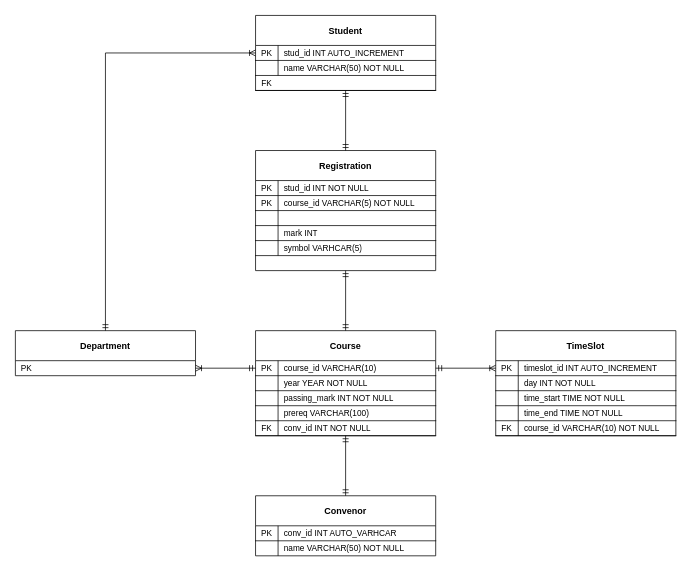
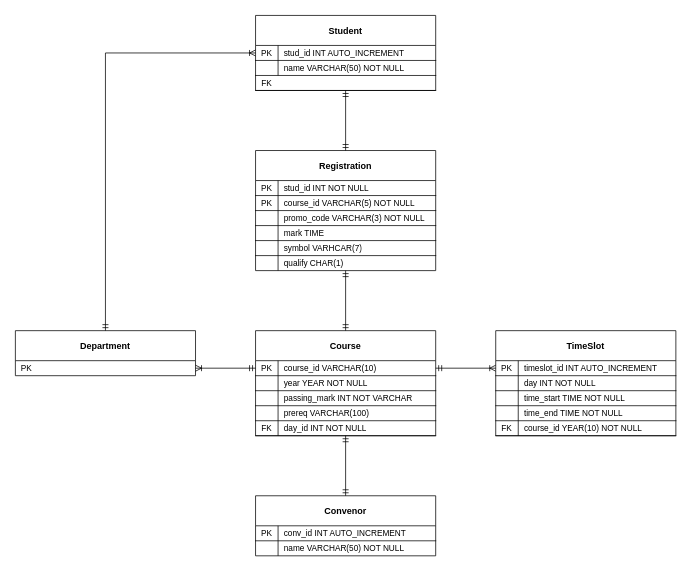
  <mxCell id="0" />
  <mxCell id="1" parent="0" />
  <mxCell id="2" value="TimeSlot" style="shape=table;startSize=40;container=1;collapsible=0;childLayout=tableLayout;fixedRows=1;rowLines=0;fontStyle=1;align=center;resizeLast=1;fontSize=12;swimlaneFillColor=none;" parent="1" vertex="1"><mxGeometry x="660" y="440" width="240" height="140" as="geometry"><mxRectangle x="120" y="120" width="80" height="30" as="alternateBounds" /></mxGeometry></mxCell>
  <mxCell id="3" value="" style="shape=partialRectangle;collapsible=0;dropTarget=0;pointerEvents=0;fillColor=none;points=[[0,0.5],[1,0.5]];portConstraint=eastwest;top=0;left=0;right=0;bottom=1;fontSize=11;" parent="2" vertex="1"><mxGeometry y="40" width="240" height="20" as="geometry" /></mxCell>
  <mxCell id="4" value="PK" style="shape=partialRectangle;overflow=hidden;connectable=0;fillColor=none;top=0;left=0;bottom=0;right=0;fontStyle=0;fontSize=11;" parent="3" vertex="1"><mxGeometry width="30" height="20" as="geometry"><mxRectangle width="30" height="20" as="alternateBounds" /></mxGeometry></mxCell>
  <mxCell id="5" value="timeslot_id INT AUTO_INCREMENT" style="shape=partialRectangle;overflow=hidden;connectable=0;fillColor=none;top=0;left=0;bottom=0;right=0;align=left;spacingLeft=6;fontStyle=0;fontSize=11;" parent="3" vertex="1"><mxGeometry x="30" width="210" height="20" as="geometry"><mxRectangle width="210" height="20" as="alternateBounds" /></mxGeometry></mxCell>
  <mxCell id="6" value="" style="shape=partialRectangle;collapsible=0;dropTarget=0;pointerEvents=0;fillColor=none;top=0;left=0;bottom=1;right=0;points=[[0,0.5],[1,0.5]];portConstraint=eastwest;fontSize=11;" parent="2" vertex="1"><mxGeometry y="60" width="240" height="20" as="geometry" /></mxCell>
  <mxCell id="7" value="" style="shape=partialRectangle;connectable=0;fillColor=none;top=0;left=0;bottom=0;right=0;fontStyle=0;overflow=hidden;fontSize=11;" parent="6" vertex="1"><mxGeometry width="30" height="20" as="geometry"><mxRectangle width="30" height="20" as="alternateBounds" /></mxGeometry></mxCell>
  <mxCell id="8" value="day INT NOT NULL" style="shape=partialRectangle;connectable=0;fillColor=none;top=0;left=0;bottom=0;right=0;align=left;spacingLeft=6;fontStyle=0;overflow=hidden;fontSize=11;" parent="6" vertex="1"><mxGeometry x="30" width="210" height="20" as="geometry"><mxRectangle width="210" height="20" as="alternateBounds" /></mxGeometry></mxCell>
  <mxCell id="9" value="" style="shape=tableRow;horizontal=0;startSize=0;swimlaneHead=0;swimlaneBody=0;fillColor=none;collapsible=0;dropTarget=0;points=[[0,0.5],[1,0.5]];portConstraint=eastwest;top=0;left=0;right=0;bottom=1;" parent="2" vertex="1"><mxGeometry y="80" width="240" height="20" as="geometry" /></mxCell>
  <mxCell id="10" value="" style="shape=partialRectangle;connectable=0;fillColor=none;top=0;left=0;bottom=0;right=0;fontStyle=0;overflow=hidden;fontSize=11;" parent="9" vertex="1"><mxGeometry width="30" height="20" as="geometry"><mxRectangle width="30" height="20" as="alternateBounds" /></mxGeometry></mxCell>
  <mxCell id="11" value="time_start TIME NOT NULL" style="shape=partialRectangle;connectable=0;fillColor=none;top=0;left=0;bottom=0;right=0;align=left;spacingLeft=6;fontStyle=0;overflow=hidden;fontSize=11;" parent="9" vertex="1"><mxGeometry x="30" width="210" height="20" as="geometry"><mxRectangle width="210" height="20" as="alternateBounds" /></mxGeometry></mxCell>
  <mxCell id="12" value="" style="shape=tableRow;horizontal=0;startSize=0;swimlaneHead=0;swimlaneBody=0;fillColor=none;collapsible=0;dropTarget=0;points=[[0,0.5],[1,0.5]];portConstraint=eastwest;top=0;left=0;right=0;bottom=1;" parent="2" vertex="1"><mxGeometry y="100" width="240" height="20" as="geometry" /></mxCell>
  <mxCell id="13" value="" style="shape=partialRectangle;connectable=0;fillColor=none;top=0;left=0;bottom=0;right=0;fontStyle=0;overflow=hidden;whiteSpace=wrap;html=1;fontSize=11;" parent="12" vertex="1"><mxGeometry width="30" height="20" as="geometry"><mxRectangle width="30" height="20" as="alternateBounds" /></mxGeometry></mxCell>
  <mxCell id="14" value="time_end TIME NOT NULL" style="shape=partialRectangle;connectable=0;fillColor=none;top=0;left=0;bottom=0;right=0;align=left;spacingLeft=6;fontStyle=0;overflow=hidden;whiteSpace=wrap;html=1;fontSize=11;" parent="12" vertex="1"><mxGeometry x="30" width="210" height="20" as="geometry"><mxRectangle width="210" height="20" as="alternateBounds" /></mxGeometry></mxCell>
  <mxCell id="15" value="" style="shape=tableRow;horizontal=0;startSize=0;swimlaneHead=0;swimlaneBody=0;fillColor=none;collapsible=0;dropTarget=0;points=[[0,0.5],[1,0.5]];portConstraint=eastwest;top=0;left=0;right=0;bottom=1;fontSize=11;" parent="2" vertex="1"><mxGeometry y="120" width="240" height="20" as="geometry" /></mxCell>
  <mxCell id="16" value="FK" style="shape=partialRectangle;connectable=0;fillColor=none;top=0;left=0;bottom=0;right=0;fontStyle=0;overflow=hidden;fontSize=11;" parent="15" vertex="1"><mxGeometry width="30" height="20" as="geometry"><mxRectangle width="30" height="20" as="alternateBounds" /></mxGeometry></mxCell>
- <mxCell id="17" value="course_id VARCHAR(10) NOT NULL" style="shape=partialRectangle;connectable=0;fillColor=none;top=0;left=0;bottom=0;right=0;align=left;spacingLeft=6;fontStyle=0;overflow=hidden;fontSize=11;" parent="15" vertex="1"><mxGeometry x="30" width="210" height="20" as="geometry"><mxRectangle width="210" height="20" as="alternateBounds" /></mxGeometry></mxCell>
+ <mxCell id="17" value="course_id YEAR(10) NOT NULL" style="shape=partialRectangle;connectable=0;fillColor=none;top=0;left=0;bottom=0;right=0;align=left;spacingLeft=6;fontStyle=0;overflow=hidden;fontSize=11;" parent="15" vertex="1"><mxGeometry x="30" width="210" height="20" as="geometry"><mxRectangle width="210" height="20" as="alternateBounds" /></mxGeometry></mxCell>
  <mxCell id="18" value="Course" style="shape=table;startSize=40;container=1;collapsible=0;childLayout=tableLayout;fixedRows=1;rowLines=0;fontStyle=1;align=center;resizeLast=1;fontSize=12;swimlaneFillColor=none;" parent="1" vertex="1"><mxGeometry x="340" y="440" width="240" height="140" as="geometry"><mxRectangle x="120" y="120" width="80" height="30" as="alternateBounds" /></mxGeometry></mxCell>
  <mxCell id="19" value="" style="shape=partialRectangle;collapsible=0;dropTarget=0;pointerEvents=0;fillColor=none;points=[[0,0.5],[1,0.5]];portConstraint=eastwest;top=0;left=0;right=0;bottom=1;fontSize=11;" parent="18" vertex="1"><mxGeometry y="40" width="240" height="20" as="geometry" /></mxCell>
  <mxCell id="20" value="PK" style="shape=partialRectangle;overflow=hidden;connectable=0;fillColor=none;top=0;left=0;bottom=0;right=0;fontStyle=0;fontSize=11;" parent="19" vertex="1"><mxGeometry width="30" height="20" as="geometry"><mxRectangle width="30" height="20" as="alternateBounds" /></mxGeometry></mxCell>
  <mxCell id="21" value="course_id VARCHAR(10)" style="shape=partialRectangle;overflow=hidden;connectable=0;fillColor=none;top=0;left=0;bottom=0;right=0;align=left;spacingLeft=6;fontStyle=0;fontSize=11;" parent="19" vertex="1"><mxGeometry x="30" width="210" height="20" as="geometry"><mxRectangle width="210" height="20" as="alternateBounds" /></mxGeometry></mxCell>
  <mxCell id="22" value="" style="shape=partialRectangle;collapsible=0;dropTarget=0;pointerEvents=0;fillColor=none;top=0;left=0;bottom=1;right=0;points=[[0,0.5],[1,0.5]];portConstraint=eastwest;fontSize=11;" parent="18" vertex="1"><mxGeometry y="60" width="240" height="20" as="geometry" /></mxCell>
  <mxCell id="23" value="" style="shape=partialRectangle;connectable=0;fillColor=none;top=0;left=0;bottom=0;right=0;fontStyle=0;overflow=hidden;fontSize=11;" parent="22" vertex="1"><mxGeometry width="30" height="20" as="geometry"><mxRectangle width="30" height="20" as="alternateBounds" /></mxGeometry></mxCell>
  <mxCell id="24" value="year YEAR NOT NULL" style="shape=partialRectangle;connectable=0;fillColor=none;top=0;left=0;bottom=0;right=0;align=left;spacingLeft=6;fontStyle=0;overflow=hidden;fontSize=11;" parent="22" vertex="1"><mxGeometry x="30" width="210" height="20" as="geometry"><mxRectangle width="210" height="20" as="alternateBounds" /></mxGeometry></mxCell>
  <mxCell id="25" value="" style="shape=tableRow;horizontal=0;startSize=0;swimlaneHead=0;swimlaneBody=0;fillColor=none;collapsible=0;dropTarget=0;points=[[0,0.5],[1,0.5]];portConstraint=eastwest;top=0;left=0;right=0;bottom=1;" parent="18" vertex="1"><mxGeometry y="80" width="240" height="20" as="geometry" /></mxCell>
  <mxCell id="26" value="" style="shape=partialRectangle;connectable=0;fillColor=none;top=0;left=0;bottom=0;right=0;fontStyle=0;overflow=hidden;whiteSpace=wrap;html=1;fontSize=11;" parent="25" vertex="1"><mxGeometry width="30" height="20" as="geometry"><mxRectangle width="30" height="20" as="alternateBounds" /></mxGeometry></mxCell>
- <mxCell id="27" value="passing_mark INT NOT NULL" style="shape=partialRectangle;connectable=0;fillColor=none;top=0;left=0;bottom=0;right=0;align=left;spacingLeft=6;fontStyle=0;overflow=hidden;whiteSpace=wrap;html=1;fontSize=11;" parent="25" vertex="1"><mxGeometry x="30" width="210" height="20" as="geometry"><mxRectangle width="210" height="20" as="alternateBounds" /></mxGeometry></mxCell>
+ <mxCell id="27" value="passing_mark INT NOT VARCHAR" style="shape=partialRectangle;connectable=0;fillColor=none;top=0;left=0;bottom=0;right=0;align=left;spacingLeft=6;fontStyle=0;overflow=hidden;whiteSpace=wrap;html=1;fontSize=11;" parent="25" vertex="1"><mxGeometry x="30" width="210" height="20" as="geometry"><mxRectangle width="210" height="20" as="alternateBounds" /></mxGeometry></mxCell>
  <mxCell id="28" value="" style="shape=tableRow;horizontal=0;startSize=0;swimlaneHead=0;swimlaneBody=0;fillColor=none;collapsible=0;dropTarget=0;points=[[0,0.5],[1,0.5]];portConstraint=eastwest;top=0;left=0;right=0;bottom=1;" parent="18" vertex="1"><mxGeometry y="100" width="240" height="20" as="geometry" /></mxCell>
  <mxCell id="29" value="" style="shape=partialRectangle;connectable=0;fillColor=none;top=0;left=0;bottom=0;right=0;fontStyle=0;overflow=hidden;whiteSpace=wrap;html=1;fontSize=11;" parent="28" vertex="1"><mxGeometry width="30" height="20" as="geometry"><mxRectangle width="30" height="20" as="alternateBounds" /></mxGeometry></mxCell>
  <mxCell id="30" value="prereq VARCHAR(100)" style="shape=partialRectangle;connectable=0;fillColor=none;top=0;left=0;bottom=0;right=0;align=left;spacingLeft=6;fontStyle=0;overflow=hidden;whiteSpace=wrap;html=1;fontSize=11;" parent="28" vertex="1"><mxGeometry x="30" width="210" height="20" as="geometry"><mxRectangle width="210" height="20" as="alternateBounds" /></mxGeometry></mxCell>
  <mxCell id="31" value="" style="shape=tableRow;horizontal=0;startSize=0;swimlaneHead=0;swimlaneBody=0;fillColor=none;collapsible=0;dropTarget=0;points=[[0,0.5],[1,0.5]];portConstraint=eastwest;top=0;left=0;right=0;bottom=1;" parent="18" vertex="1"><mxGeometry y="120" width="240" height="20" as="geometry" /></mxCell>
  <mxCell id="32" value="FK" style="shape=partialRectangle;connectable=0;fillColor=none;top=0;left=0;bottom=0;right=0;fontStyle=0;overflow=hidden;whiteSpace=wrap;html=1;fontSize=11;" parent="31" vertex="1"><mxGeometry width="30" height="20" as="geometry"><mxRectangle width="30" height="20" as="alternateBounds" /></mxGeometry></mxCell>
- <mxCell id="33" value="conv_id INT NOT NULL" style="shape=partialRectangle;connectable=0;fillColor=none;top=0;left=0;bottom=0;right=0;align=left;spacingLeft=6;fontStyle=0;overflow=hidden;whiteSpace=wrap;html=1;fontSize=11;" parent="31" vertex="1"><mxGeometry x="30" width="210" height="20" as="geometry"><mxRectangle width="210" height="20" as="alternateBounds" /></mxGeometry></mxCell>
+ <mxCell id="33" value="day_id INT NOT NULL" style="shape=partialRectangle;connectable=0;fillColor=none;top=0;left=0;bottom=0;right=0;align=left;spacingLeft=6;fontStyle=0;overflow=hidden;whiteSpace=wrap;html=1;fontSize=11;" parent="31" vertex="1"><mxGeometry x="30" width="210" height="20" as="geometry"><mxRectangle width="210" height="20" as="alternateBounds" /></mxGeometry></mxCell>
  <mxCell id="34" value="Convenor" style="shape=table;startSize=40;container=1;collapsible=0;childLayout=tableLayout;fixedRows=1;rowLines=0;fontStyle=1;align=center;resizeLast=1;fontSize=12;swimlaneFillColor=none;" parent="1" vertex="1"><mxGeometry x="340" y="660" width="240" height="80" as="geometry"><mxRectangle x="120" y="120" width="80" height="30" as="alternateBounds" /></mxGeometry></mxCell>
  <mxCell id="35" value="" style="shape=partialRectangle;collapsible=0;dropTarget=0;pointerEvents=0;fillColor=none;points=[[0,0.5],[1,0.5]];portConstraint=eastwest;top=0;left=0;right=0;bottom=1;fontSize=11;" parent="34" vertex="1"><mxGeometry y="40" width="240" height="20" as="geometry" /></mxCell>
  <mxCell id="36" value="PK" style="shape=partialRectangle;overflow=hidden;connectable=0;fillColor=none;top=0;left=0;bottom=0;right=0;fontStyle=0;fontSize=11;" parent="35" vertex="1"><mxGeometry width="30" height="20" as="geometry"><mxRectangle width="30" height="20" as="alternateBounds" /></mxGeometry></mxCell>
- <mxCell id="37" value="conv_id INT AUTO_VARHCAR" style="shape=partialRectangle;overflow=hidden;connectable=0;fillColor=none;top=0;left=0;bottom=0;right=0;align=left;spacingLeft=6;fontStyle=0;fontSize=11;" parent="35" vertex="1"><mxGeometry x="30" width="210" height="20" as="geometry"><mxRectangle width="210" height="20" as="alternateBounds" /></mxGeometry></mxCell>
+ <mxCell id="37" value="conv_id INT AUTO_INCREMENT" style="shape=partialRectangle;overflow=hidden;connectable=0;fillColor=none;top=0;left=0;bottom=0;right=0;align=left;spacingLeft=6;fontStyle=0;fontSize=11;" parent="35" vertex="1"><mxGeometry x="30" width="210" height="20" as="geometry"><mxRectangle width="210" height="20" as="alternateBounds" /></mxGeometry></mxCell>
  <mxCell id="38" value="" style="shape=partialRectangle;collapsible=0;dropTarget=0;pointerEvents=0;fillColor=none;points=[[0,0.5],[1,0.5]];portConstraint=eastwest;top=0;left=0;right=0;bottom=0;fontSize=11;" parent="34" vertex="1"><mxGeometry y="60" width="240" height="20" as="geometry" /></mxCell>
  <mxCell id="39" value="" style="shape=partialRectangle;overflow=hidden;connectable=0;fillColor=none;top=0;left=0;bottom=0;right=0;fontSize=11;" parent="38" vertex="1"><mxGeometry width="30" height="20" as="geometry"><mxRectangle width="30" height="20" as="alternateBounds" /></mxGeometry></mxCell>
  <mxCell id="40" value="name VARCHAR(50) NOT NULL" style="shape=partialRectangle;overflow=hidden;connectable=0;fillColor=none;top=0;left=0;bottom=0;right=0;align=left;spacingLeft=6;fontSize=11;fontStyle=0" parent="38" vertex="1"><mxGeometry x="30" width="210" height="20" as="geometry"><mxRectangle width="210" height="20" as="alternateBounds" /></mxGeometry></mxCell>
  <mxCell id="41" value="Registration" style="shape=table;startSize=40;container=1;collapsible=0;childLayout=tableLayout;fixedRows=1;rowLines=0;fontStyle=1;align=center;resizeLast=1;fontSize=12;swimlaneFillColor=none;" parent="1" vertex="1"><mxGeometry x="340" y="200" width="240" height="160" as="geometry"><mxRectangle x="120" y="120" width="80" height="30" as="alternateBounds" /></mxGeometry></mxCell>
  <mxCell id="42" value="" style="shape=partialRectangle;collapsible=0;dropTarget=0;pointerEvents=0;fillColor=none;points=[[0,0.5],[1,0.5]];portConstraint=eastwest;top=0;left=0;right=0;bottom=1;fontSize=11;" parent="41" vertex="1"><mxGeometry y="40" width="240" height="20" as="geometry" /></mxCell>
  <mxCell id="43" value="PK" style="shape=partialRectangle;overflow=hidden;connectable=0;fillColor=none;top=0;left=0;bottom=0;right=0;fontStyle=0;fontSize=11;" parent="42" vertex="1"><mxGeometry width="30" height="20" as="geometry"><mxRectangle width="30" height="20" as="alternateBounds" /></mxGeometry></mxCell>
  <mxCell id="44" value="stud_id INT NOT NULL" style="shape=partialRectangle;overflow=hidden;connectable=0;fillColor=none;top=0;left=0;bottom=0;right=0;align=left;spacingLeft=6;fontStyle=0;fontSize=11;" parent="42" vertex="1"><mxGeometry x="30" width="210" height="20" as="geometry"><mxRectangle width="210" height="20" as="alternateBounds" /></mxGeometry></mxCell>
  <mxCell id="45" value="" style="shape=partialRectangle;collapsible=0;dropTarget=0;pointerEvents=0;fillColor=none;top=0;left=0;bottom=1;right=0;points=[[0,0.5],[1,0.5]];portConstraint=eastwest;fontSize=11;" parent="41" vertex="1"><mxGeometry y="60" width="240" height="20" as="geometry" /></mxCell>
  <mxCell id="46" value="PK" style="shape=partialRectangle;connectable=0;fillColor=none;top=0;left=0;bottom=0;right=0;fontStyle=0;overflow=hidden;fontSize=11;" parent="45" vertex="1"><mxGeometry width="30" height="20" as="geometry"><mxRectangle width="30" height="20" as="alternateBounds" /></mxGeometry></mxCell>
  <mxCell id="47" value="course_id VARCHAR(5) NOT NULL" style="shape=partialRectangle;connectable=0;fillColor=none;top=0;left=0;bottom=0;right=0;align=left;spacingLeft=6;fontStyle=0;overflow=hidden;fontSize=11;" parent="45" vertex="1"><mxGeometry x="30" width="210" height="20" as="geometry"><mxRectangle width="210" height="20" as="alternateBounds" /></mxGeometry></mxCell>
  <mxCell id="48" value="" style="shape=partialRectangle;collapsible=0;dropTarget=0;pointerEvents=0;fillColor=none;top=0;left=0;bottom=1;right=0;points=[[0,0.5],[1,0.5]];portConstraint=eastwest;fontSize=11;" parent="41" vertex="1"><mxGeometry y="80" width="240" height="20" as="geometry" /></mxCell>
  <mxCell id="49" value="" style="shape=partialRectangle;connectable=0;fillColor=none;top=0;left=0;bottom=0;right=0;fontStyle=0;overflow=hidden;fontSize=11;" parent="48" vertex="1"><mxGeometry width="30" height="20" as="geometry"><mxRectangle width="30" height="20" as="alternateBounds" /></mxGeometry></mxCell>
+ <mxCell id="50" value="promo_code VARCHAR(3) NOT NULL" style="shape=partialRectangle;connectable=0;fillColor=none;top=0;left=0;bottom=0;right=0;align=left;spacingLeft=6;fontStyle=0;overflow=hidden;fontSize=11;" parent="48" vertex="1"><mxGeometry x="30" width="210" height="20" as="geometry"><mxRectangle width="210" height="20" as="alternateBounds" /></mxGeometry></mxCell>
  <mxCell id="51" value="" style="shape=tableRow;horizontal=0;startSize=0;swimlaneHead=0;swimlaneBody=0;fillColor=none;collapsible=0;dropTarget=0;points=[[0,0.5],[1,0.5]];portConstraint=eastwest;top=0;left=0;right=0;bottom=1;" parent="41" vertex="1"><mxGeometry y="100" width="240" height="20" as="geometry" /></mxCell>
  <mxCell id="52" value="" style="shape=partialRectangle;connectable=0;fillColor=none;top=0;left=0;bottom=0;right=0;fontStyle=0;overflow=hidden;whiteSpace=wrap;html=1;fontSize=11;" parent="51" vertex="1"><mxGeometry width="30" height="20" as="geometry"><mxRectangle width="30" height="20" as="alternateBounds" /></mxGeometry></mxCell>
- <mxCell id="53" value="mark INT" style="shape=partialRectangle;connectable=0;fillColor=none;top=0;left=0;bottom=0;right=0;align=left;spacingLeft=6;fontStyle=0;overflow=hidden;whiteSpace=wrap;html=1;fontSize=11;" parent="51" vertex="1"><mxGeometry x="30" width="210" height="20" as="geometry"><mxRectangle width="210" height="20" as="alternateBounds" /></mxGeometry></mxCell>
+ <mxCell id="53" value="mark TIME" style="shape=partialRectangle;connectable=0;fillColor=none;top=0;left=0;bottom=0;right=0;align=left;spacingLeft=6;fontStyle=0;overflow=hidden;whiteSpace=wrap;html=1;fontSize=11;" parent="51" vertex="1"><mxGeometry x="30" width="210" height="20" as="geometry"><mxRectangle width="210" height="20" as="alternateBounds" /></mxGeometry></mxCell>
  <mxCell id="54" value="" style="shape=tableRow;horizontal=0;startSize=0;swimlaneHead=0;swimlaneBody=0;fillColor=none;collapsible=0;dropTarget=0;points=[[0,0.5],[1,0.5]];portConstraint=eastwest;top=0;left=0;right=0;bottom=1;" parent="41" vertex="1"><mxGeometry y="120" width="240" height="20" as="geometry" /></mxCell>
  <mxCell id="55" value="" style="shape=partialRectangle;connectable=0;fillColor=none;top=0;left=0;bottom=0;right=0;fontStyle=0;overflow=hidden;whiteSpace=wrap;html=1;fontSize=11;" parent="54" vertex="1"><mxGeometry width="30" height="20" as="geometry"><mxRectangle width="30" height="20" as="alternateBounds" /></mxGeometry></mxCell>
- <mxCell id="56" value="symbol VARHCAR(5)" style="shape=partialRectangle;connectable=0;fillColor=none;top=0;left=0;bottom=0;right=0;align=left;spacingLeft=6;fontStyle=0;overflow=hidden;whiteSpace=wrap;html=1;fontSize=11;" parent="54" vertex="1"><mxGeometry x="30" width="210" height="20" as="geometry"><mxRectangle width="210" height="20" as="alternateBounds" /></mxGeometry></mxCell>
+ <mxCell id="56" value="symbol VARHCAR(7)" style="shape=partialRectangle;connectable=0;fillColor=none;top=0;left=0;bottom=0;right=0;align=left;spacingLeft=6;fontStyle=0;overflow=hidden;whiteSpace=wrap;html=1;fontSize=11;" parent="54" vertex="1"><mxGeometry x="30" width="210" height="20" as="geometry"><mxRectangle width="210" height="20" as="alternateBounds" /></mxGeometry></mxCell>
  <mxCell id="57" value="" style="shape=partialRectangle;collapsible=0;dropTarget=0;pointerEvents=0;fillColor=none;points=[[0,0.5],[1,0.5]];portConstraint=eastwest;top=0;left=0;right=0;bottom=0;fontSize=11;" parent="41" vertex="1"><mxGeometry y="140" width="240" height="20" as="geometry" /></mxCell>
  <mxCell id="58" value="" style="shape=partialRectangle;overflow=hidden;connectable=0;fillColor=none;top=0;left=0;bottom=0;right=0;fontSize=11;" parent="57" vertex="1"><mxGeometry width="30" height="20" as="geometry"><mxRectangle width="30" height="20" as="alternateBounds" /></mxGeometry></mxCell>
+ <mxCell id="59" value="qualify CHAR(1)" style="shape=partialRectangle;overflow=hidden;connectable=0;fillColor=none;top=0;left=0;bottom=0;right=0;align=left;spacingLeft=6;fontSize=11;" parent="57" vertex="1"><mxGeometry x="30" width="210" height="20" as="geometry"><mxRectangle width="210" height="20" as="alternateBounds" /></mxGeometry></mxCell>
  <mxCell id="60" value="Department" style="shape=table;startSize=40;container=1;collapsible=0;childLayout=tableLayout;fixedRows=1;rowLines=0;fontStyle=1;align=center;resizeLast=1;fontSize=12;swimlaneFillColor=none;" parent="1" vertex="1"><mxGeometry x="20" y="440" width="240" height="60" as="geometry"><mxRectangle x="120" y="120" width="80" height="30" as="alternateBounds" /></mxGeometry></mxCell>
  <mxCell id="61" value="" style="shape=partialRectangle;collapsible=0;dropTarget=0;pointerEvents=0;fillColor=none;points=[[0,0.5],[1,0.5]];portConstraint=eastwest;top=0;left=0;right=0;bottom=0;fontSize=11;" parent="60" vertex="1"><mxGeometry y="40" width="240" height="20" as="geometry" /></mxCell>
  <mxCell id="62" value="PK" style="shape=partialRectangle;overflow=hidden;connectable=0;fillColor=none;top=0;left=0;bottom=0;right=0;fontSize=11;" parent="61" vertex="1"><mxGeometry width="30" height="20" as="geometry"><mxRectangle width="30" height="20" as="alternateBounds" /></mxGeometry></mxCell>
  <mxCell id="63" value="Student" style="shape=table;startSize=40;container=1;collapsible=0;childLayout=tableLayout;fixedRows=1;rowLines=0;fontStyle=1;align=center;resizeLast=1;fontSize=12;swimlaneFillColor=none;" parent="1" vertex="1"><mxGeometry x="340" y="20" width="240" height="100" as="geometry"><mxRectangle x="120" y="120" width="80" height="30" as="alternateBounds" /></mxGeometry></mxCell>
  <mxCell id="64" value="" style="shape=partialRectangle;collapsible=0;dropTarget=0;pointerEvents=0;fillColor=none;points=[[0,0.5],[1,0.5]];portConstraint=eastwest;top=0;left=0;right=0;bottom=1;fontSize=11;" parent="63" vertex="1"><mxGeometry y="40" width="240" height="20" as="geometry" /></mxCell>
  <mxCell id="65" value="PK" style="shape=partialRectangle;overflow=hidden;connectable=0;fillColor=none;top=0;left=0;bottom=0;right=0;fontStyle=0;fontSize=11;" parent="64" vertex="1"><mxGeometry width="30" height="20" as="geometry"><mxRectangle width="30" height="20" as="alternateBounds" /></mxGeometry></mxCell>
  <mxCell id="66" value="stud_id INT AUTO_INCREMENT" style="shape=partialRectangle;overflow=hidden;connectable=0;fillColor=none;top=0;left=0;bottom=0;right=0;align=left;spacingLeft=6;fontStyle=0;fontSize=11;" parent="64" vertex="1"><mxGeometry x="30" width="210" height="20" as="geometry"><mxRectangle width="210" height="20" as="alternateBounds" /></mxGeometry></mxCell>
  <mxCell id="67" value="" style="shape=partialRectangle;collapsible=0;dropTarget=0;pointerEvents=0;fillColor=none;points=[[0,0.5],[1,0.5]];portConstraint=eastwest;top=0;left=0;right=0;bottom=1;fontSize=11;" parent="63" vertex="1"><mxGeometry y="60" width="240" height="20" as="geometry" /></mxCell>
  <mxCell id="68" value="" style="shape=partialRectangle;overflow=hidden;connectable=0;fillColor=none;top=0;left=0;bottom=0;right=0;fontStyle=0;fontSize=11;" parent="67" vertex="1"><mxGeometry width="30" height="20" as="geometry"><mxRectangle width="30" height="20" as="alternateBounds" /></mxGeometry></mxCell>
  <mxCell id="69" value="name VARCHAR(50) NOT NULL" style="shape=partialRectangle;overflow=hidden;connectable=0;fillColor=none;top=0;left=0;bottom=0;right=0;align=left;spacingLeft=6;fontStyle=0;fontSize=11;" parent="67" vertex="1"><mxGeometry x="30" width="210" height="20" as="geometry"><mxRectangle width="210" height="20" as="alternateBounds" /></mxGeometry></mxCell>
  <mxCell id="70" value="" style="shape=partialRectangle;collapsible=0;dropTarget=0;pointerEvents=0;fillColor=none;top=0;left=0;bottom=1;right=0;points=[[0,0.5],[1,0.5]];portConstraint=eastwest;fontSize=11;" parent="63" vertex="1"><mxGeometry y="80" width="240" height="20" as="geometry" /></mxCell>
  <mxCell id="71" value="FK" style="shape=partialRectangle;connectable=0;fillColor=none;top=0;left=0;bottom=0;right=0;fontStyle=0;overflow=hidden;fontSize=11;" parent="70" vertex="1"><mxGeometry width="30" height="20" as="geometry"><mxRectangle width="30" height="20" as="alternateBounds" /></mxGeometry></mxCell>
  <mxCell id="72" value="" style="fontSize=12;html=1;endArrow=ERmandOne;startArrow=ERmandOne;rounded=0;entryX=0.5;entryY=0;entryDx=0;entryDy=0;" parent="1" source="31" target="34" edge="1"><mxGeometry width="100" height="100" relative="1" as="geometry"><mxPoint x="600" y="260" as="sourcePoint" /><mxPoint x="460" y="500" as="targetPoint" /></mxGeometry></mxCell>
  <mxCell id="73" value="" style="fontSize=12;html=1;endArrow=ERoneToMany;startArrow=ERmandOne;rounded=0;entryX=0;entryY=0.5;entryDx=0;entryDy=0;exitX=1;exitY=0.5;exitDx=0;exitDy=0;" parent="1" source="19" target="3" edge="1"><mxGeometry width="100" height="100" relative="1" as="geometry"><mxPoint x="360" y="600" as="sourcePoint" /><mxPoint x="460" y="500" as="targetPoint" /></mxGeometry></mxCell>
  <mxCell id="74" value="" style="fontSize=12;html=1;endArrow=ERmandOne;startArrow=ERmandOne;rounded=0;exitX=0.5;exitY=0;exitDx=0;exitDy=0;" parent="1" source="18" target="57" edge="1"><mxGeometry width="100" height="100" relative="1" as="geometry"><mxPoint x="590" y="520" as="sourcePoint" /><mxPoint x="670" y="480" as="targetPoint" /></mxGeometry></mxCell>
  <mxCell id="75" value="" style="fontSize=12;html=1;endArrow=ERmandOne;startArrow=ERmandOne;rounded=0;exitX=0.5;exitY=0;exitDx=0;exitDy=0;" parent="1" source="41" target="70" edge="1"><mxGeometry width="100" height="100" relative="1" as="geometry"><mxPoint x="470" y="450" as="sourcePoint" /><mxPoint x="470" y="370" as="targetPoint" /></mxGeometry></mxCell>
  <mxCell id="76" value="" style="fontSize=12;html=1;endArrow=ERoneToMany;startArrow=ERmandOne;rounded=0;exitX=0;exitY=0.5;exitDx=0;exitDy=0;entryX=1;entryY=0.5;entryDx=0;entryDy=0;" parent="1" source="19" target="61" edge="1"><mxGeometry width="100" height="100" relative="1" as="geometry"><mxPoint x="590" y="485" as="sourcePoint" /><mxPoint x="280" y="410" as="targetPoint" /></mxGeometry></mxCell>
  <mxCell id="77" value="" style="fontSize=12;html=1;endArrow=ERoneToMany;startArrow=ERmandOne;rounded=0;exitX=0.5;exitY=0;exitDx=0;exitDy=0;entryX=0;entryY=0.5;entryDx=0;entryDy=0;" parent="1" source="60" target="64" edge="1"><mxGeometry width="100" height="100" relative="1" as="geometry"><mxPoint x="350" y="500" as="sourcePoint" /><mxPoint x="270" y="500" as="targetPoint" /><Array as="points"><mxPoint x="140" y="70" /></Array></mxGeometry></mxCell>
